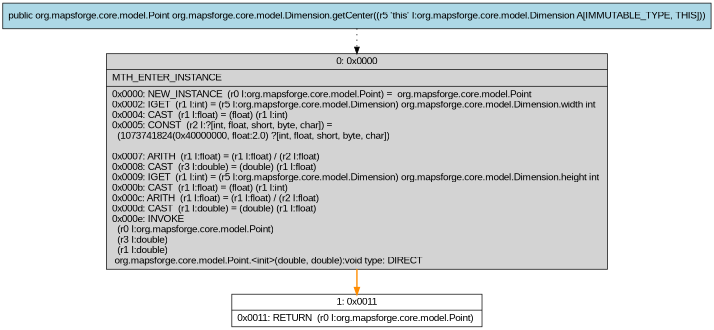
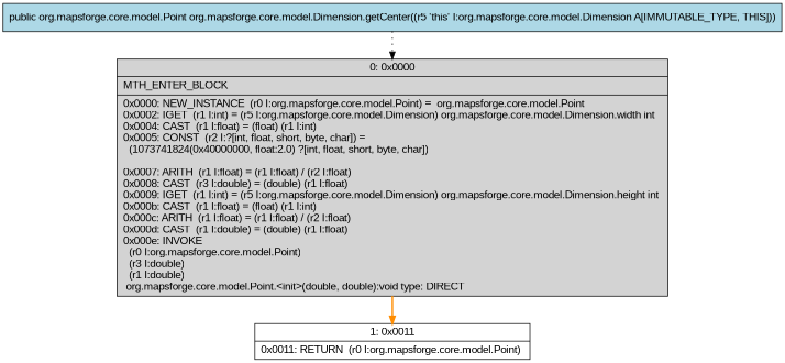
  digraph {
    fontname="Liberation Sans"
    node [shape=record style=filled fontname="Liberation Sans"]
    edge [fontname="Liberation Sans"]
-   n1 [label="{0\:\ 0x0000|MTH_ENTER_INSTANCE\l|0x0000: NEW_INSTANCE  (r0 I:org.mapsforge.core.model.Point) =  org.mapsforge.core.model.Point \l0x0002: IGET  (r1 I:int) = (r5 I:org.mapsforge.core.model.Dimension) org.mapsforge.core.model.Dimension.width int \l0x0004: CAST  (r1 I:float) = (float) (r1 I:int) \l0x0005: CONST  (r2 I:?[int, float, short, byte, char]) = \l  (1073741824(0x40000000, float:2.0) ?[int, float, short, byte, char])\l \l0x0007: ARITH  (r1 I:float) = (r1 I:float) \/ (r2 I:float) \l0x0008: CAST  (r3 I:double) = (double) (r1 I:float) \l0x0009: IGET  (r1 I:int) = (r5 I:org.mapsforge.core.model.Dimension) org.mapsforge.core.model.Dimension.height int \l0x000b: CAST  (r1 I:float) = (float) (r1 I:int) \l0x000c: ARITH  (r1 I:float) = (r1 I:float) \/ (r2 I:float) \l0x000d: CAST  (r1 I:double) = (double) (r1 I:float) \l0x000e: INVOKE  \l  (r0 I:org.mapsforge.core.model.Point)\l  (r3 I:double)\l  (r1 I:double)\l org.mapsforge.core.model.Point.\<init\>(double, double):void type: DIRECT \l}" fillcolor=lightgrey]
+   n1 [label="{0\:\ 0x0000|MTH_ENTER_BLOCK\l|0x0000: NEW_INSTANCE  (r0 I:org.mapsforge.core.model.Point) =  org.mapsforge.core.model.Point \l0x0002: IGET  (r1 I:int) = (r5 I:org.mapsforge.core.model.Dimension) org.mapsforge.core.model.Dimension.width int \l0x0004: CAST  (r1 I:float) = (float) (r1 I:int) \l0x0005: CONST  (r2 I:?[int, float, short, byte, char]) = \l  (1073741824(0x40000000, float:2.0) ?[int, float, short, byte, char])\l \l0x0007: ARITH  (r1 I:float) = (r1 I:float) \/ (r2 I:float) \l0x0008: CAST  (r3 I:double) = (double) (r1 I:float) \l0x0009: IGET  (r1 I:int) = (r5 I:org.mapsforge.core.model.Dimension) org.mapsforge.core.model.Dimension.height int \l0x000b: CAST  (r1 I:float) = (float) (r1 I:int) \l0x000c: ARITH  (r1 I:float) = (r1 I:float) \/ (r2 I:float) \l0x000d: CAST  (r1 I:double) = (double) (r1 I:float) \l0x000e: INVOKE  \l  (r0 I:org.mapsforge.core.model.Point)\l  (r3 I:double)\l  (r1 I:double)\l org.mapsforge.core.model.Point.\<init\>(double, double):void type: DIRECT \l}" fillcolor=lightgrey]
    n2 [label="{1\:\ 0x0011|0x0011: RETURN  (r0 I:org.mapsforge.core.model.Point) \l}" fillcolor=white]
    n3 [label="{public org.mapsforge.core.model.Point org.mapsforge.core.model.Dimension.getCenter((r5 'this' I:org.mapsforge.core.model.Dimension A[IMMUTABLE_TYPE, THIS])) }" fillcolor=lightblue]
    n1 -> n2 [color=darkorange style=bold]
    n3 -> n1 [color=black style=dotted]
  }
